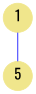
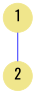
  graph {
    fontname=Oswald
    node [color=khaki fixedsize=true fontcolor=black fontsize=18 shape=circle style=filled fontname=Oswald]
    n1 [label=1]
-   n2 [label=5]
+   n2 [label=2]
    n1 -- n2 [color=blue fontname=Oswald]
  }
